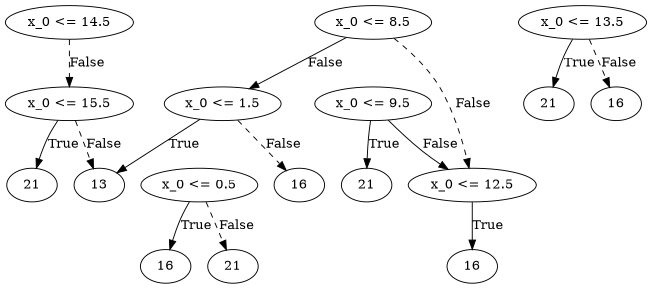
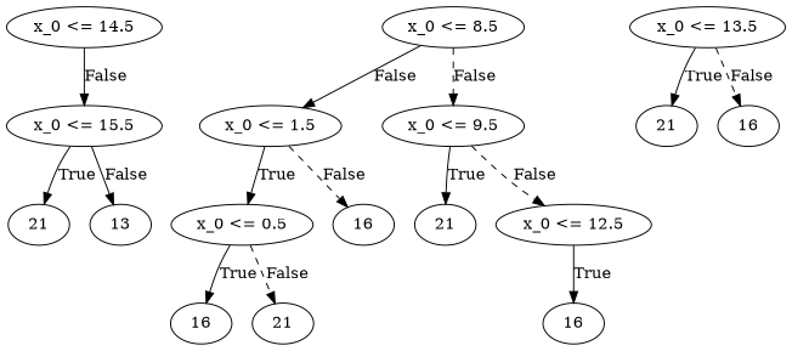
  digraph {
    n1 [label="x_0 <= 14.5"]
    n2 [label="x_0 <= 15.5"]
    n3 [label="x_0 <= 8.5"]
    n4 [label="x_0 <= 1.5"]
    n5 [label="x_0 <= 9.5"]
    n6 [label=21]
    n7 [label=13]
    n8 [label="x_0 <= 0.5"]
    n9 [label=16]
    n10 [label=21]
    n11 [label="x_0 <= 12.5"]
    n12 [label=16]
    n13 [label=21]
    n14 [label=16]
    n15 [label="x_0 <= 13.5"]
    n16 [label=21]
    n17 [label=16]
-   n1 -> n2 [label=False style=dashed]
+   n1 -> n2 [label=False style=solid]
    n2 -> n6 [label=True]
-   n2 -> n7 [label=False style=dashed]
+   n2 -> n7 [label=False style=solid]
    n3 -> n4 [label=False]
-   n3 -> n11 [label=False style=dashed]
-   n4 -> n7 [label=True]
+   n3 -> n5 [label=False style=dashed]
+   n4 -> n8 [label=True]
    n4 -> n9 [label=False style=dashed]
    n5 -> n10 [label=True]
-   n5 -> n11 [label=False style=solid]
+   n5 -> n11 [label=False style=dashed]
    n8 -> n12 [label=True]
    n8 -> n13 [label=False style=dashed]
    n11 -> n14 [label=True]
    n15 -> n16 [label=True]
    n15 -> n17 [label=False style=dashed]
  }
